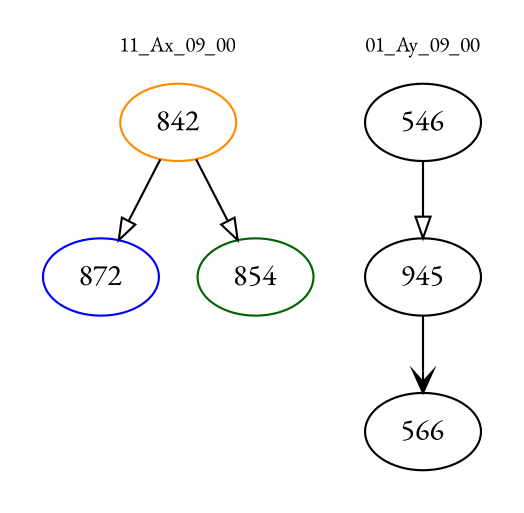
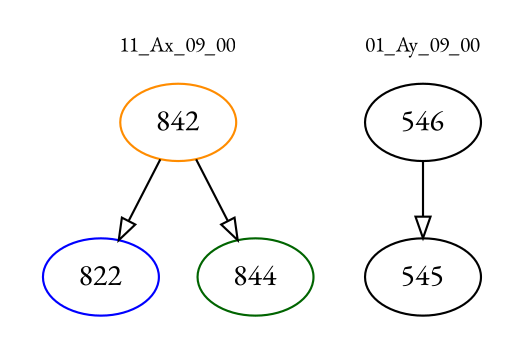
  digraph {
    fontname="EB Garamond"
    node [color=black fontname="EB Garamond"]
    edge [arrowhead=onormal color=black fontname="EB Garamond"]
    n1 [color=darkorange label=842]
-   n2 [color=blue label=872]
-   n3 [color=darkgreen label=854]
+   n2 [color=blue label=822]
+   n3 [color=darkgreen label=844]
    n4 [label=546]
-   n5 [label=945]
-   n6 [label=566]
+   n5 [label=545]
    subgraph cluster_1 {
      color=white
      fontsize=10
      label="11_Ax_09_00"
      n1
      n2
      n3
    }
    subgraph cluster_2 {
      color=white
      fontsize=10
      label="01_Ay_09_00"
      n4
      n5
-     n6
    }
    n1 -> n2
    n1 -> n3
    n4 -> n5
-   n5 -> n6 [arrowhead=vee]
  }
